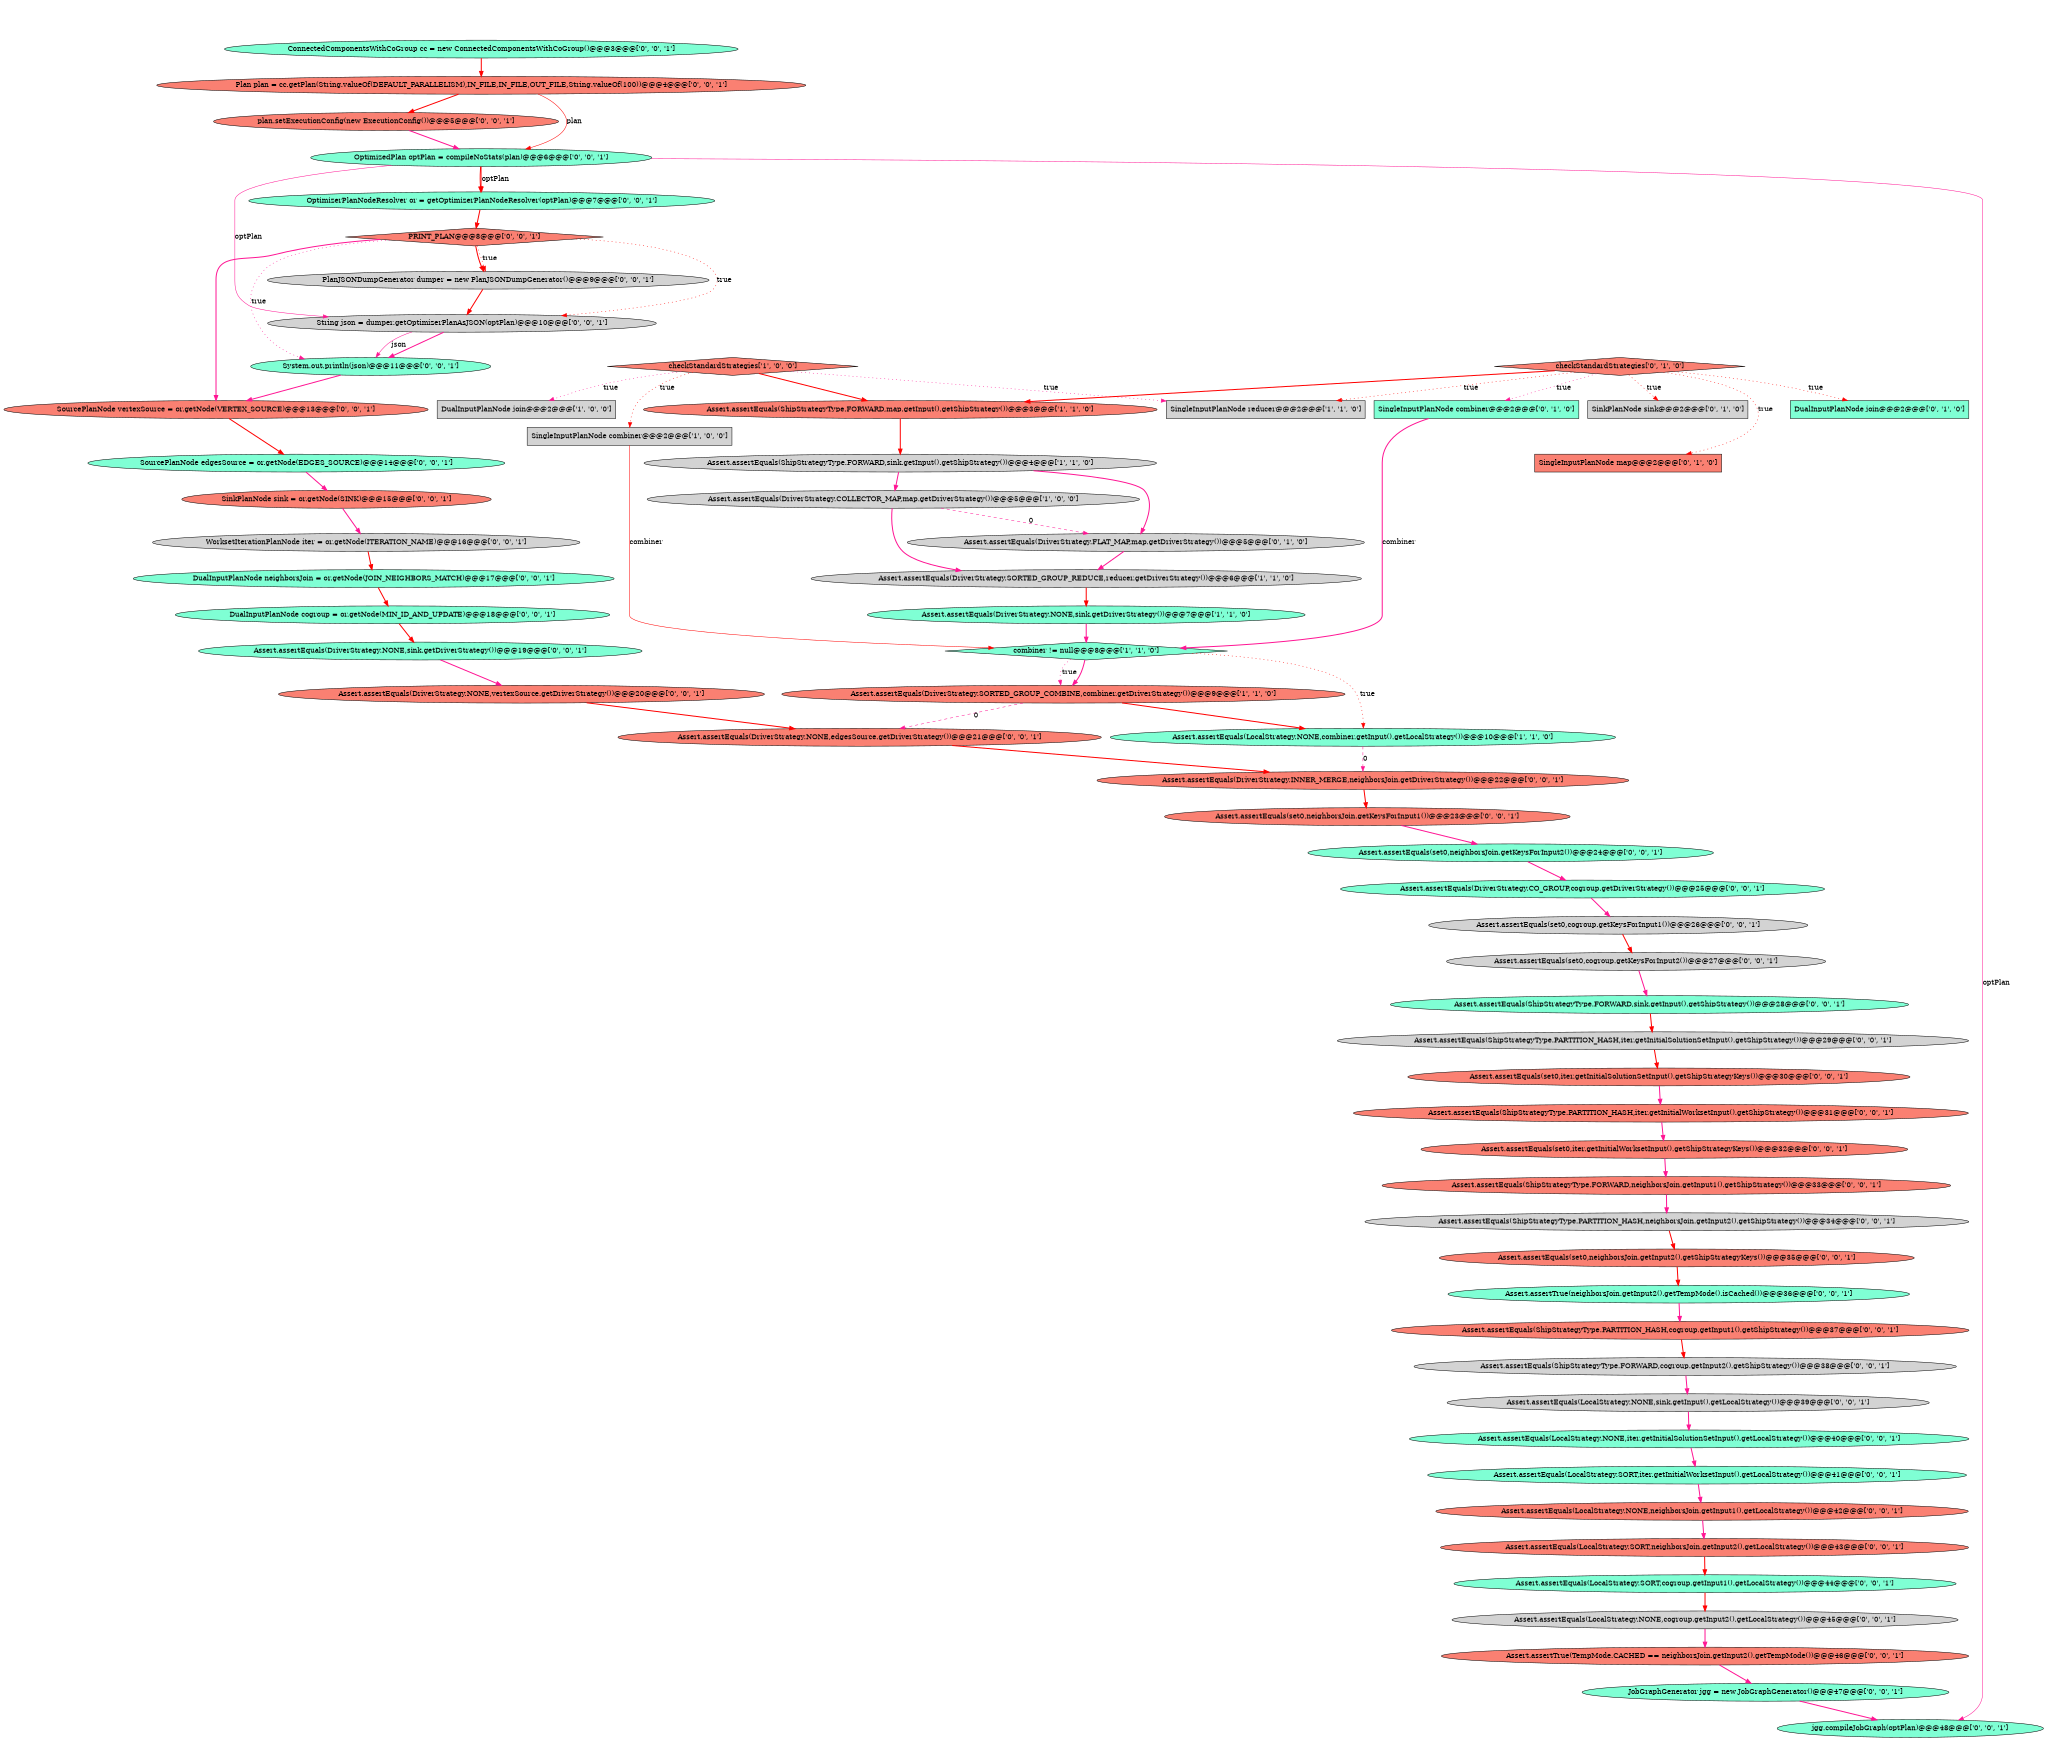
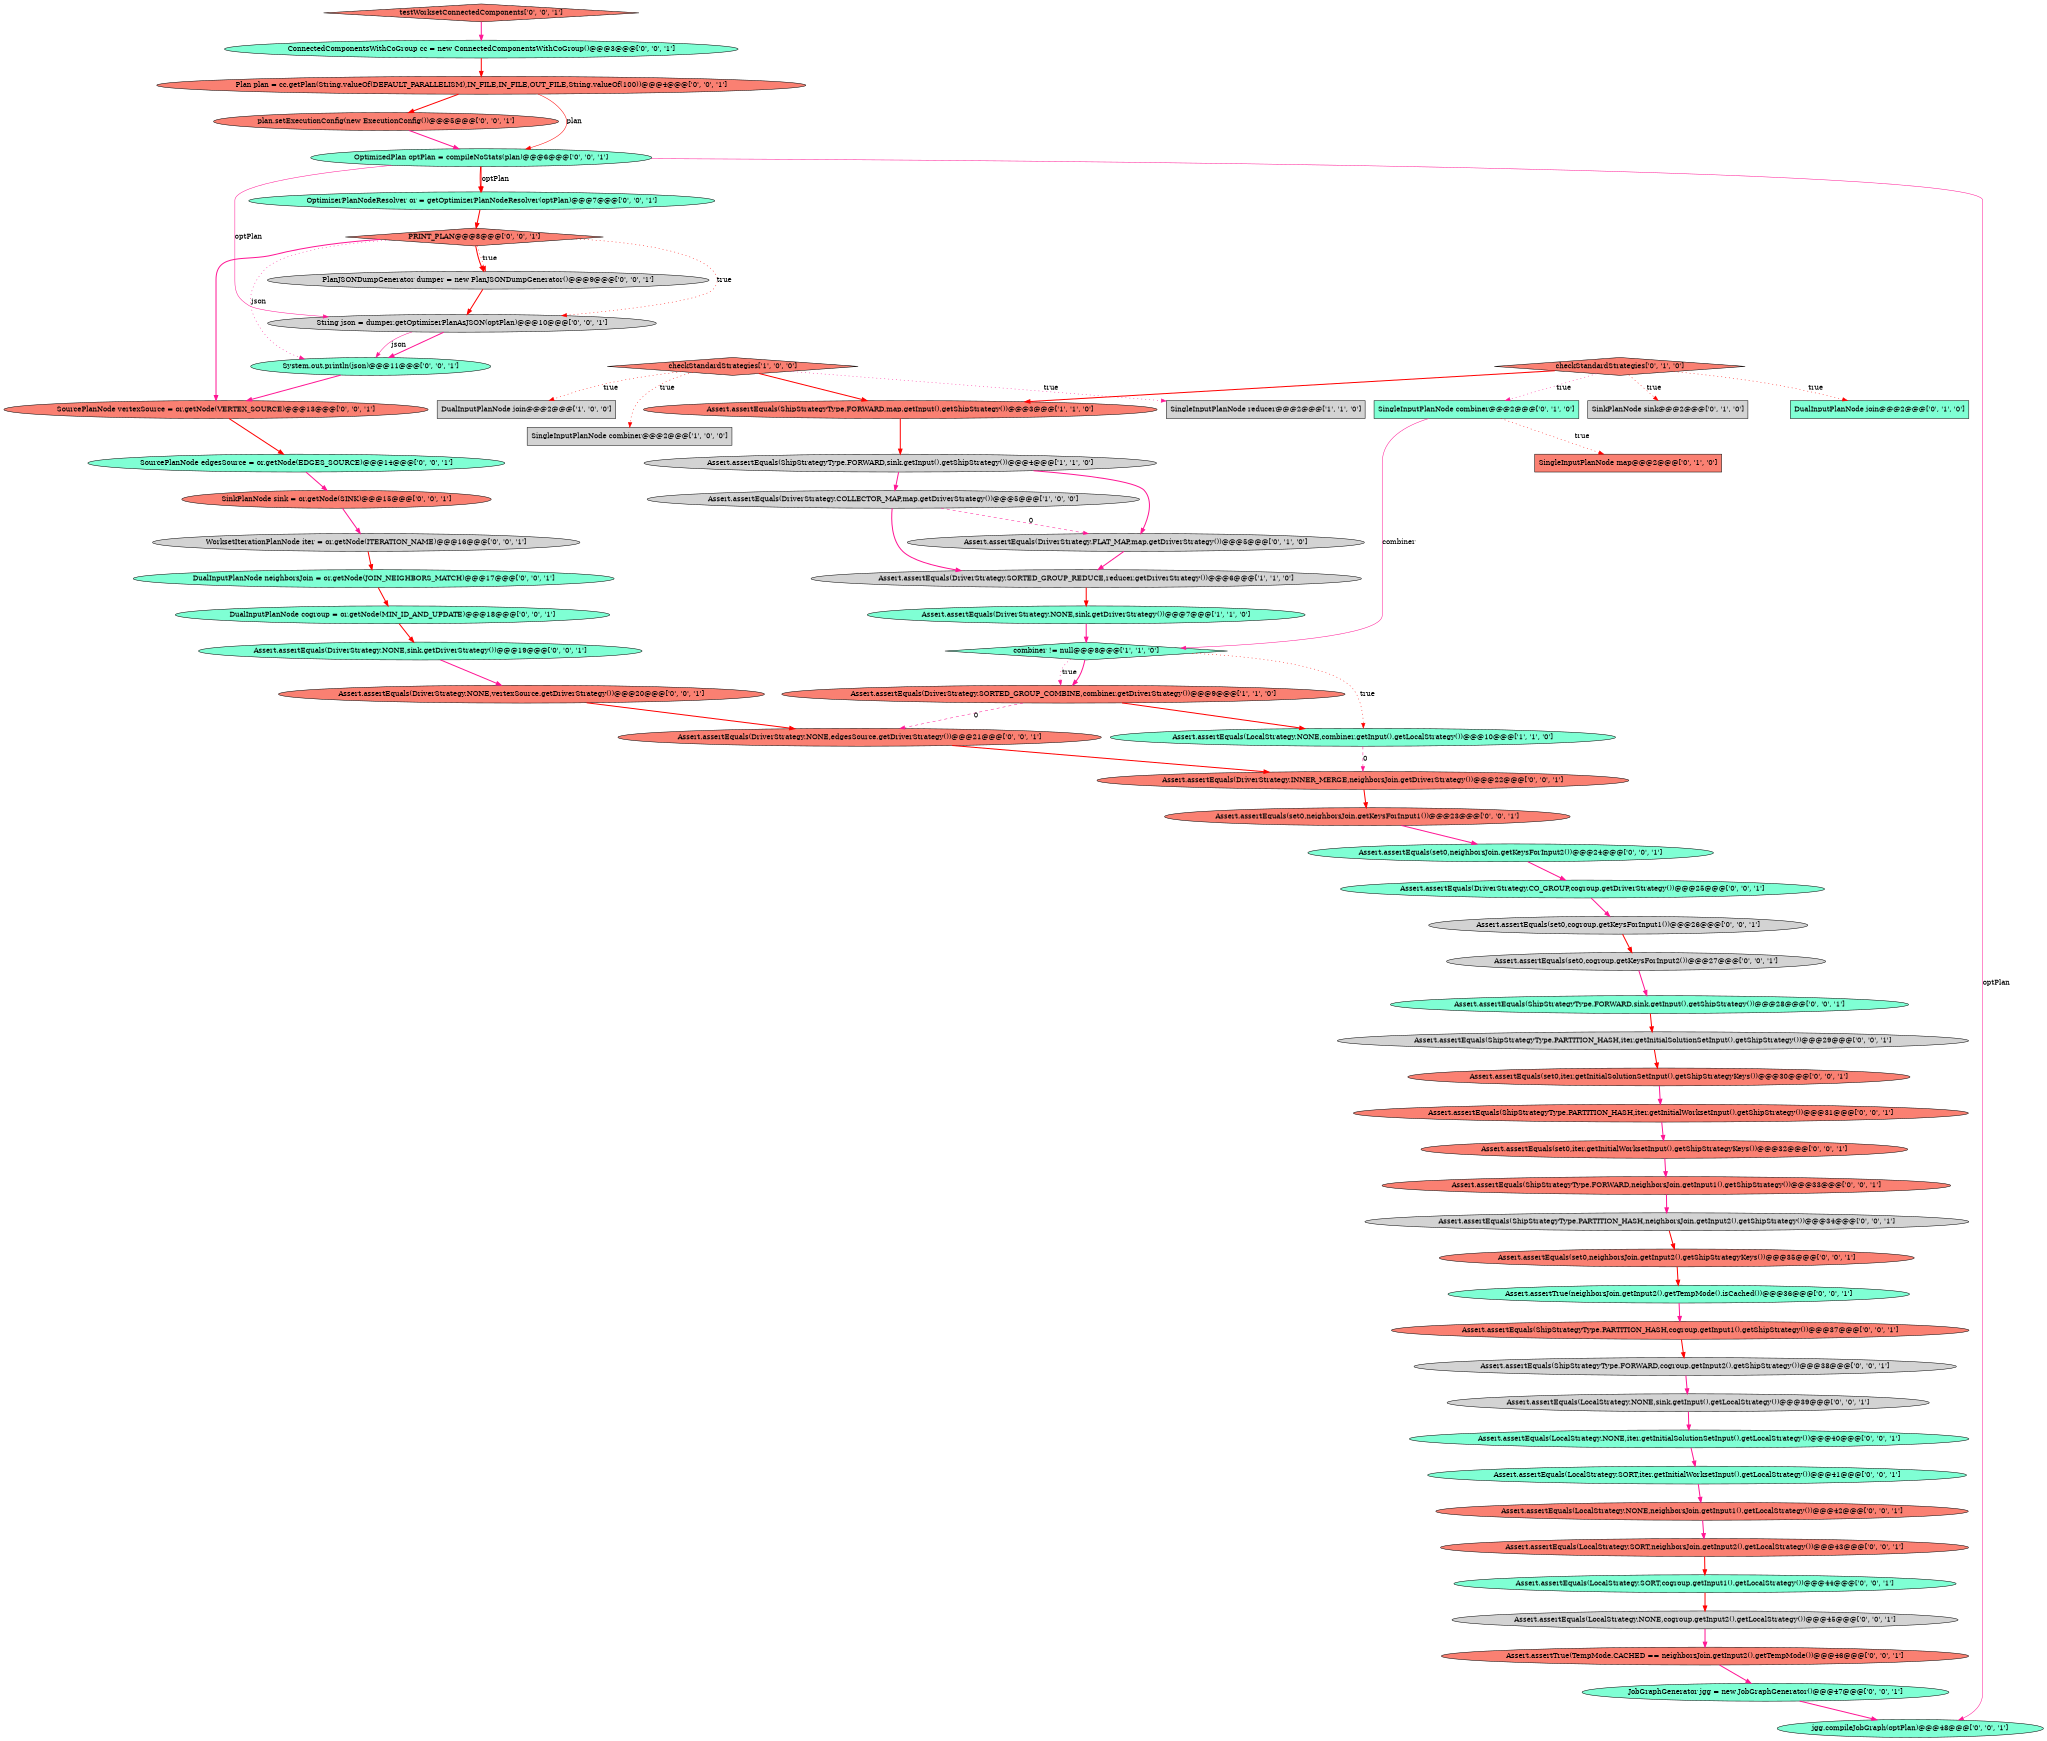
  digraph {
    node [fillcolor=salmon shape=ellipse style=filled]
    edge [color=deeppink style=bold]
    n1 [label="Assert.assertTrue(TempMode.CACHED == neighborsJoin.getInput2().getTempMode())@@@46@@@['0', '0', '1']"]
    n2 [fillcolor=aquamarine label="JobGraphGenerator jgg = new JobGraphGenerator()@@@47@@@['0', '0', '1']"]
    n3 [fillcolor=aquamarine label="jgg.compileJobGraph(optPlan)@@@48@@@['0', '0', '1']"]
    n4 [fillcolor=aquamarine label="OptimizerPlanNodeResolver or = getOptimizerPlanNodeResolver(optPlan)@@@7@@@['0', '0', '1']"]
    n5 [label="PRINT_PLAN@@@8@@@['0', '0', '1']" shape=diamond]
    n6 [label="SourcePlanNode vertexSource = or.getNode(VERTEX_SOURCE)@@@13@@@['0', '0', '1']"]
    n7 [fillcolor=lightgrey label="PlanJSONDumpGenerator dumper = new PlanJSONDumpGenerator()@@@9@@@['0', '0', '1']"]
    n8 [fillcolor=lightgrey label="String json = dumper.getOptimizerPlanAsJSON(optPlan)@@@10@@@['0', '0', '1']"]
    n9 [fillcolor=aquamarine label="System.out.println(json)@@@11@@@['0', '0', '1']"]
    n10 [label="checkStandardStrategies['1', '0', '0']" shape=diamond]
    n11 [fillcolor=lightgrey label="DualInputPlanNode join@@@2@@@['1', '0', '0']" shape=box]
    n12 [label="Assert.assertEquals(ShipStrategyType.FORWARD,map.getInput().getShipStrategy())@@@3@@@['1', '1', '0']"]
    n13 [fillcolor=lightgrey label="SingleInputPlanNode combiner@@@2@@@['1', '0', '0']" shape=box]
    n14 [fillcolor=lightgrey label="SingleInputPlanNode reducer@@@2@@@['1', '1', '0']" shape=box]
    n15 [fillcolor=lightgrey label="Assert.assertEquals(ShipStrategyType.FORWARD,sink.getInput().getShipStrategy())@@@4@@@['1', '1', '0']"]
    n16 [fillcolor=aquamarine label="combiner != null@@@8@@@['1', '1', '0']" shape=diamond]
    n17 [label="Assert.assertEquals(LocalStrategy.SORT,neighborsJoin.getInput2().getLocalStrategy())@@@43@@@['0', '0', '1']"]
    n18 [fillcolor=aquamarine label="Assert.assertEquals(LocalStrategy.SORT,cogroup.getInput1().getLocalStrategy())@@@44@@@['0', '0', '1']"]
    n19 [fillcolor=lightgrey label="Assert.assertEquals(LocalStrategy.NONE,cogroup.getInput2().getLocalStrategy())@@@45@@@['0', '0', '1']"]
    n20 [fillcolor=lightgrey label="Assert.assertEquals(DriverStrategy.COLLECTOR_MAP,map.getDriverStrategy())@@@5@@@['1', '0', '0']"]
    n21 [fillcolor=lightgrey label="Assert.assertEquals(DriverStrategy.FLAT_MAP,map.getDriverStrategy())@@@5@@@['0', '1', '0']"]
    n22 [fillcolor=lightgrey label="Assert.assertEquals(DriverStrategy.SORTED_GROUP_REDUCE,reducer.getDriverStrategy())@@@6@@@['1', '1', '0']"]
    n23 [fillcolor=lightgrey label="SinkPlanNode sink@@@2@@@['0', '1', '0']" shape=box]
    n24 [fillcolor=aquamarine label="DualInputPlanNode neighborsJoin = or.getNode(JOIN_NEIGHBORS_MATCH)@@@17@@@['0', '0', '1']"]
    n25 [fillcolor=aquamarine label="DualInputPlanNode cogroup = or.getNode(MIN_ID_AND_UPDATE)@@@18@@@['0', '0', '1']"]
    n26 [fillcolor=aquamarine label="Assert.assertEquals(DriverStrategy.NONE,sink.getDriverStrategy())@@@19@@@['0', '0', '1']"]
    n27 [label="Assert.assertEquals(DriverStrategy.NONE,edgesSource.getDriverStrategy())@@@21@@@['0', '0', '1']"]
    n28 [label="Assert.assertEquals(DriverStrategy.INNER_MERGE,neighborsJoin.getDriverStrategy())@@@22@@@['0', '0', '1']"]
    n29 [label="Assert.assertEquals(set0,neighborsJoin.getKeysForInput1())@@@23@@@['0', '0', '1']"]
    n30 [label="SingleInputPlanNode map@@@2@@@['0', '1', '0']" shape=box]
    n31 [fillcolor=lightgrey label="Assert.assertEquals(set0,cogroup.getKeysForInput1())@@@26@@@['0', '0', '1']"]
    n32 [fillcolor=lightgrey label="Assert.assertEquals(set0,cogroup.getKeysForInput2())@@@27@@@['0', '0', '1']"]
    n33 [fillcolor=aquamarine label="Assert.assertEquals(ShipStrategyType.FORWARD,sink.getInput().getShipStrategy())@@@28@@@['0', '0', '1']"]
    n34 [fillcolor=aquamarine label="Assert.assertEquals(DriverStrategy.NONE,sink.getDriverStrategy())@@@7@@@['1', '1', '0']"]
    n35 [label="Assert.assertEquals(DriverStrategy.NONE,vertexSource.getDriverStrategy())@@@20@@@['0', '0', '1']"]
    n36 [label="Assert.assertEquals(ShipStrategyType.PARTITION_HASH,cogroup.getInput1().getShipStrategy())@@@37@@@['0', '0', '1']"]
    n37 [fillcolor=lightgrey label="Assert.assertEquals(ShipStrategyType.FORWARD,cogroup.getInput2().getShipStrategy())@@@38@@@['0', '0', '1']"]
    n38 [fillcolor=lightgrey label="Assert.assertEquals(LocalStrategy.NONE,sink.getInput().getLocalStrategy())@@@39@@@['0', '0', '1']"]
    n39 [fillcolor=aquamarine label="Assert.assertEquals(LocalStrategy.NONE,combiner.getInput().getLocalStrategy())@@@10@@@['1', '1', '0']"]
    n40 [fillcolor=lightgrey label="Assert.assertEquals(ShipStrategyType.PARTITION_HASH,neighborsJoin.getInput2().getShipStrategy())@@@34@@@['0', '0', '1']"]
    n41 [label="Assert.assertEquals(set0,neighborsJoin.getInput2().getShipStrategyKeys())@@@35@@@['0', '0', '1']"]
    n42 [fillcolor=aquamarine label="Assert.assertTrue(neighborsJoin.getInput2().getTempMode().isCached())@@@36@@@['0', '0', '1']"]
    n43 [label="Assert.assertEquals(LocalStrategy.NONE,neighborsJoin.getInput1().getLocalStrategy())@@@42@@@['0', '0', '1']"]
    n44 [label="Assert.assertEquals(DriverStrategy.SORTED_GROUP_COMBINE,combiner.getDriverStrategy())@@@9@@@['1', '1', '0']"]
    n45 [fillcolor=aquamarine label="SourcePlanNode edgesSource = or.getNode(EDGES_SOURCE)@@@14@@@['0', '0', '1']"]
    n46 [label="SinkPlanNode sink = or.getNode(SINK)@@@15@@@['0', '0', '1']"]
    n47 [fillcolor=lightgrey label="WorksetIterationPlanNode iter = or.getNode(ITERATION_NAME)@@@16@@@['0', '0', '1']"]
+   n48 [label="testWorksetConnectedComponents['0', '0', '1']" shape=diamond]
    n49 [fillcolor=aquamarine label="ConnectedComponentsWithCoGroup cc = new ConnectedComponentsWithCoGroup()@@@3@@@['0', '0', '1']"]
    n50 [label="Plan plan = cc.getPlan(String.valueOf(DEFAULT_PARALLELISM),IN_FILE,IN_FILE,OUT_FILE,String.valueOf(100))@@@4@@@['0', '0', '1']"]
    n51 [fillcolor=aquamarine label="Assert.assertEquals(LocalStrategy.SORT,iter.getInitialWorksetInput().getLocalStrategy())@@@41@@@['0', '0', '1']"]
    n52 [fillcolor=aquamarine label="Assert.assertEquals(LocalStrategy.NONE,iter.getInitialSolutionSetInput().getLocalStrategy())@@@40@@@['0', '0', '1']"]
    n53 [label="plan.setExecutionConfig(new ExecutionConfig())@@@5@@@['0', '0', '1']"]
    n54 [fillcolor=aquamarine label="OptimizedPlan optPlan = compileNoStats(plan)@@@6@@@['0', '0', '1']"]
    n55 [label="Assert.assertEquals(set0,iter.getInitialWorksetInput().getShipStrategyKeys())@@@32@@@['0', '0', '1']"]
    n56 [label="Assert.assertEquals(ShipStrategyType.FORWARD,neighborsJoin.getInput1().getShipStrategy())@@@33@@@['0', '0', '1']"]
    n57 [fillcolor=aquamarine label="Assert.assertEquals(DriverStrategy.CO_GROUP,cogroup.getDriverStrategy())@@@25@@@['0', '0', '1']"]
    n58 [label="Assert.assertEquals(set0,iter.getInitialSolutionSetInput().getShipStrategyKeys())@@@30@@@['0', '0', '1']"]
    n59 [label="Assert.assertEquals(ShipStrategyType.PARTITION_HASH,iter.getInitialWorksetInput().getShipStrategy())@@@31@@@['0', '0', '1']"]
    n60 [fillcolor=aquamarine label="DualInputPlanNode join@@@2@@@['0', '1', '0']" shape=box]
    n61 [fillcolor=aquamarine label="SingleInputPlanNode combiner@@@2@@@['0', '1', '0']" shape=box]
    n62 [fillcolor=lightgrey label="Assert.assertEquals(ShipStrategyType.PARTITION_HASH,iter.getInitialSolutionSetInput().getShipStrategy())@@@29@@@['0', '0', '1']"]
    n63 [fillcolor=aquamarine label="Assert.assertEquals(set0,neighborsJoin.getKeysForInput2())@@@24@@@['0', '0', '1']"]
    n64 [label="checkStandardStrategies['0', '1', '0']" shape=diamond]
    n1 -> n2
    n2 -> n3
    n4 -> n5 [color=red]
    n5 -> n6
    n5 -> n7 [color=red label=true style=dotted]
    n5 -> n7 [color=red]
    n5 -> n8 [color=red label=true style=dotted]
-   n5 -> n9 [label=true style=dotted]
+   n5 -> n9 [label=json style=dotted]
    n6 -> n45 [color=red]
    n7 -> n8 [color=red]
    n8 -> n9
    n8 -> n9 [label=json style=solid]
    n9 -> n6
-   n10 -> n11 [label=true style=dotted]
+   n10 -> n11 [color=red label=true style=dotted]
    n10 -> n12 [color=red]
    n10 -> n13 [color=red label=true style=dotted]
    n10 -> n14 [label=true style=dotted]
    n12 -> n15 [color=red]
-   n13 -> n16 [color=red label=combiner style=solid]
    n15 -> n20
    n15 -> n21
    n16 -> n39 [color=red label=true style=dotted]
    n16 -> n44
    n16 -> n44 [label=true style=dotted]
    n17 -> n18 [color=red]
    n18 -> n19 [color=red]
    n19 -> n1
    n20 -> n21 [label=0 style=dashed]
    n20 -> n22
    n21 -> n22
    n22 -> n34 [color=red]
    n24 -> n25 [color=red]
    n25 -> n26 [color=red]
    n26 -> n35
    n27 -> n28 [color=red]
    n28 -> n29 [color=red]
    n29 -> n63
    n31 -> n32 [color=red]
    n32 -> n33
    n33 -> n62 [color=red]
    n34 -> n16
    n35 -> n27 [color=red]
    n36 -> n37 [color=red]
    n37 -> n38
    n38 -> n52
    n39 -> n28 [label=0 style=dashed]
    n40 -> n41 [color=red]
    n41 -> n42 [color=red]
    n42 -> n36
    n43 -> n17
    n44 -> n27 [label=0 style=dashed]
    n44 -> n39 [color=red]
    n45 -> n46
    n46 -> n47
    n47 -> n24 [color=red]
+   n48 -> n49
    n49 -> n50 [color=red]
    n50 -> n53 [color=red]
    n50 -> n54 [color=red label=plan style=solid]
    n51 -> n43
    n52 -> n51
    n53 -> n54
    n54 -> n3 [label=optPlan style=solid]
    n54 -> n4 [color=red label=optPlan style=solid]
    n54 -> n4 [color=red]
    n54 -> n8 [label=optPlan style=solid]
    n55 -> n56
    n56 -> n40
    n57 -> n31
    n58 -> n59
    n59 -> n55
-   n61 -> n16 [label=combiner]
+   n61 -> n16 [label=combiner style=solid]
    n62 -> n58 [color=red]
    n63 -> n57
    n64 -> n12 [color=red]
-   n64 -> n14 [color=red label=true style=dotted]
    n64 -> n23 [color=red label=true style=dotted]
-   n64 -> n30 [color=red label=true style=dotted]
+   n61 -> n30 [color=red label=true style=dotted]
    n64 -> n60 [color=red label=true style=dotted]
    n64 -> n61 [label=true style=dotted]
  }
